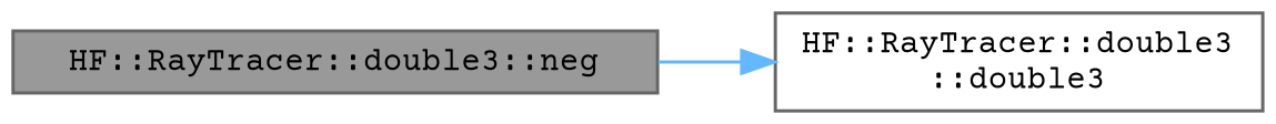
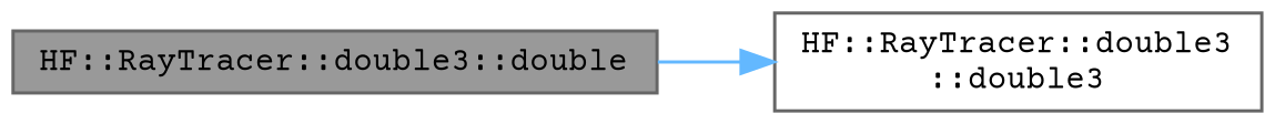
  digraph {
    rankdir=LR
    fontname="Courier Prime"
    node [fontname="Courier Prime" fontsize=10 shape=box style=filled]
-   n1 [color=gray40 fillcolor=grey60 fontcolor=black height=0.2 label="HF::RayTracer::double3::neg" width=0.4]
+   n1 [color=gray40 fillcolor=grey60 fontcolor=black height=0.2 label="HF::RayTracer::double3::double" width=0.4]
    n2 [color=grey40 fillcolor=white height=0.2 label="HF::RayTracer::double3\l::double3" width=0.4]
    n1 -> n2 [color=steelblue1 fontname="Courier Prime" fontsize=10 labelfontname=Helvetica labelfontsize=10 style=solid]
  }
